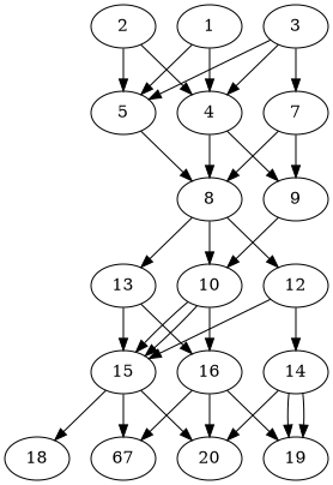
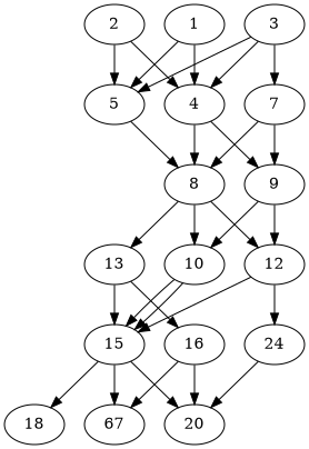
  digraph {
    fontname="DejaVu Serif"
    node [alpha=0.01 fontname="DejaVu Serif"]
    edge [fontname="DejaVu Serif"]
    1 [alpha=0.18 expect_size=37377024]
    4 [expect_size=20057088]
    5 [alpha=0.06 expect_size=9886720]
    8 [alpha=0.16 expect_size=32745472]
    9 [alpha=0.12 expect_size=42839040]
    10 [alpha=0.20 expect_size=44387328]
    12 [alpha=0.12 expect_size=28196864]
    13 [expect_size=33807360]
    2 [alpha=0.02 expect_size=18511872]
    3 [alpha=0.10 expect_size=37803008]
    7 [alpha=0.11 expect_size=7062528]
    15 [alpha=0.04 expect_size=11229184]
    16 [alpha=0.07 expect_size=26496000]
-   14 [alpha=0.10 expect_size=9945088]
+   14 [alpha=0.10 expect_size=9945088 label=24]
    20 [alpha=0.07 expect_size=20967424]
    n16 [alpha=0.05 expect_size=22866944 label=67]
    18 [alpha=0.14 expect_size=49590272]
-   19 [alpha=0.13 expect_size=40071168]
    1 -> 4
    1 -> 5
    4 -> 8
    4 -> 9
    5 -> 8
    8 -> 10
    8 -> 12
    8 -> 13
    9 -> 10
+   9 -> 12
    10 -> 15
    10 -> 15
-   10 -> 16
    12 -> 15
    12 -> 14
    13 -> 15
    13 -> 16
    2 -> 4
    2 -> 5
    3 -> 4
    3 -> 5
    3 -> 7
    7 -> 8
    7 -> 9
    15 -> 20
    15 -> n16
    15 -> 18
    16 -> 20
    16 -> n16
-   16 -> 19
    14 -> 20
-   14 -> 19
-   14 -> 19
  }
